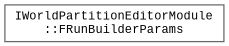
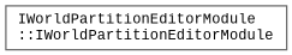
  digraph {
    rankdir=TB
    fontname="Liberation Mono"
-   n1 [color=grey40 fillcolor=white fontname="Liberation Mono" fontsize=10 height=0.2 label="IWorldPartitionEditorModule\l::FRunBuilderParams" shape=box style=filled width=0.4]
+   n1 [color=grey40 fillcolor=white fontname="Liberation Mono" fontsize=10 height=0.2 label="IWorldPartitionEditorModule\l::IWorldPartitionEditorModule" shape=box style=filled width=0.4]
  }
